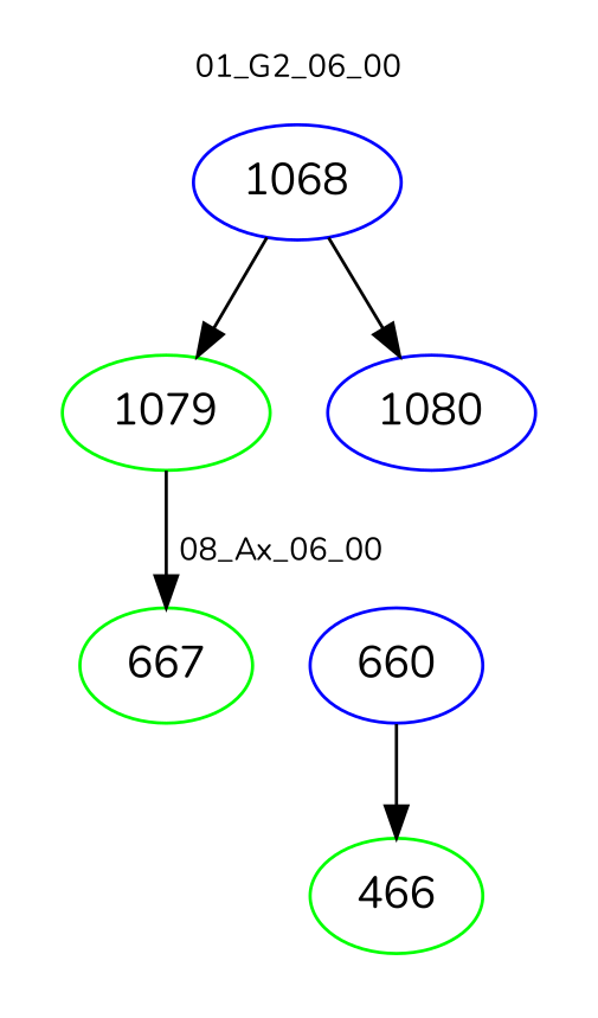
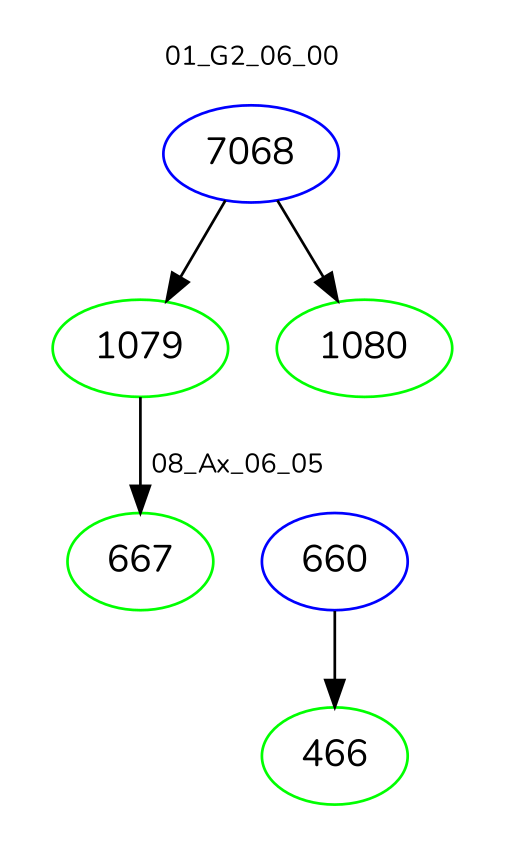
  digraph {
    fontname=Nunito
    node [color=green fontname=Nunito]
    edge [color=black fontname=Nunito]
    n1 [color=blue label=660]
    n2 [label=466]
    n3 [label=667]
-   n4 [color=blue label=1068]
+   n4 [color=blue label=7068]
    n5 [label=1079]
-   n6 [color=blue label=1080]
+   n6 [label=1080]
    subgraph cluster_1 {
      color=white
      fontsize=10
-     label="08_Ax_06_00"
+     label="08_Ax_06_05"
      n1
      n2
      n3
    }
    subgraph cluster_2 {
      color=white
      fontsize=10
      label="01_G2_06_00"
      n4
      n5
      n6
    }
    n1 -> n2
    n4 -> n5
    n4 -> n6
    n5 -> n3
  }
